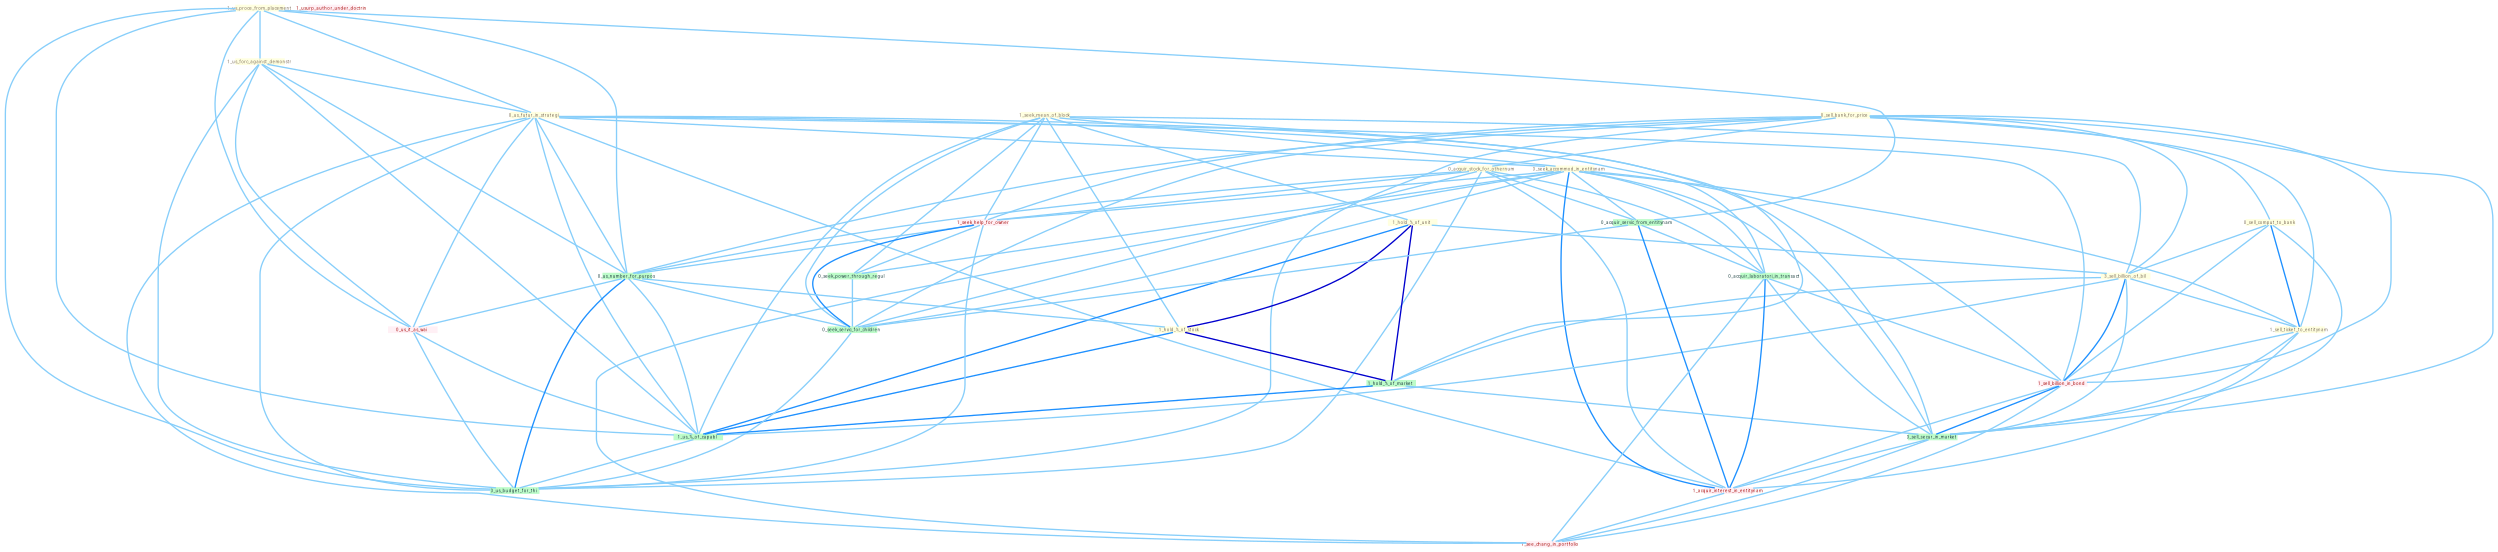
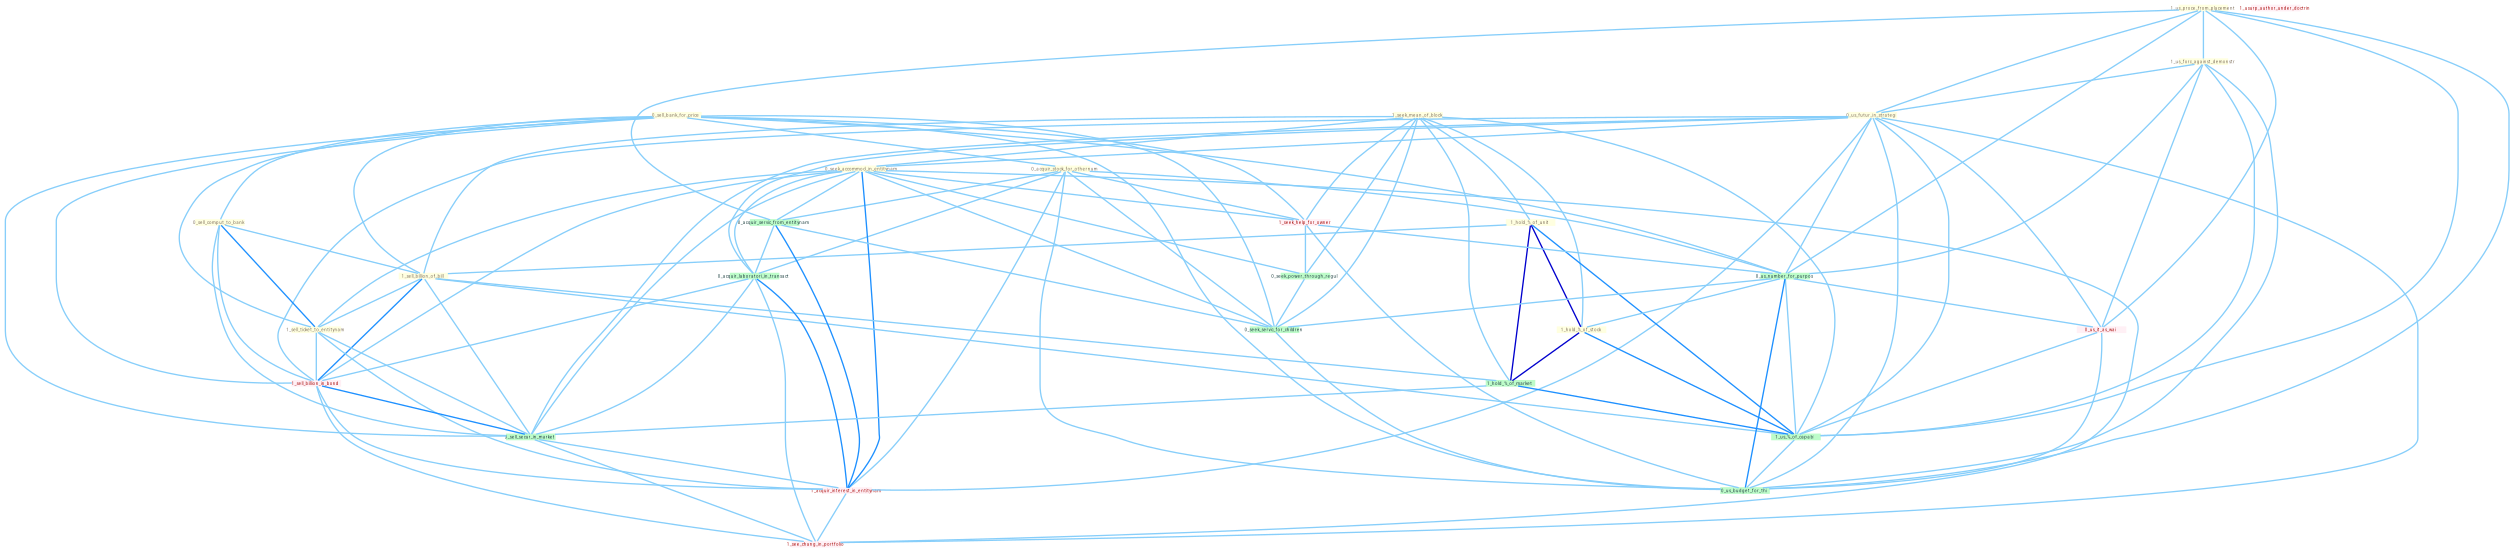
  graph {
    fontname="Roboto Condensed"
    node [color="#ffffe0" fixedsize=true fontcolor="#8b7d6b" fontname="Roboto Condensed" fontsize=4 shape=polygon style=filled]
    edge [color="#87cefa" fontname="Roboto Condensed" w=1]
    "1_us_proce_from_placement " [height=.06 width=.5]
    "0_sell_bank_for_price " [height=.06 width=.5]
    "1_us_forc_against_demonstr " [height=.06 width=.5]
    "1_seek_mean_of_block " [height=.06 width=.5]
    "0_us_futur_in_strategi " [height=.06 width=.5]
    "0_sell_comput_to_bank " [height=.06 width=.5]
    "0_acquir_stock_for_othernum " [height=.06 width=.5]
    "1_hold_%_of_unit " [height=.06 width=.5]
    "0_seek_accommod_in_entitynam " [height=.06 width=.5]
-   "1_sell_billion_of_bill " [height=.06 width=.5 label="3_sell_billion_of_bill"]
+   "1_sell_billion_of_bill " [height=.06 width=.5]
    "1_hold_%_of_stock " [height=.06 width=.5]
    "1_sell_ticket_to_entitynam " [height=.06 width=.5]
    "1_seek_help_for_owner " [color="#fff0f5" fontcolor="#b22222" height=.06 width=.5]
    "1_sell_billion_in_bond " [color="#fff0f5" fontcolor="#b22222" height=.06 width=.5]
    "0_us_it_as_wai " [color="#fff0f5" fontcolor="#b22222" height=.06 width=.5]
    "1_usurp_author_under_doctrin " [color="#fff0f5" fontcolor="#b22222" height=.06 width=.5]
    "1_acquir_interest_in_entitynam " [color="#fff0f5" fontcolor="#b22222" height=.06 width=.5]
    "1_see_chang_in_portfolio " [color="#fff0f5" fontcolor="#b22222" height=.06 width=.5]
    "0_acquir_servic_from_entitynam " [color="#BDFCC9" fontcolor="#2f4f4f" height=.06 width=.5]
    "0_us_number_for_purpos " [color="#BDFCC9" fontcolor="#2f4f4f" height=.06 width=.5]
    "1_us_%_of_capabl " [color="#BDFCC9" fontcolor="#2f4f4f" height=.06 width=.5]
    "0_us_budget_for_thi " [color="#BDFCC9" fontcolor="#2f4f4f" height=.06 width=.5]
    "0_sell_secur_in_market " [color="#BDFCC9" fontcolor="#2f4f4f" height=.06 width=.5]
    "0_seek_servic_for_children " [color="#BDFCC9" fontcolor="#2f4f4f" height=.06 width=.5]
    "1_hold_%_of_market " [color="#BDFCC9" fontcolor="#2f4f4f" height=.06 width=.5]
    "0_seek_power_through_regul " [color="#BDFCC9" fontcolor="#2f4f4f" height=.06 width=.5]
    "0_acquir_laboratori_in_transact " [color="#BDFCC9" fontcolor="#2f4f4f" height=.06 width=.5]
    subgraph sub_1 {
      "1_us_proce_from_placement "
      "0_sell_bank_for_price "
      "1_us_forc_against_demonstr "
      "1_seek_mean_of_block "
      "0_us_futur_in_strategi "
      "0_sell_comput_to_bank "
      "0_acquir_stock_for_othernum "
      "1_hold_%_of_unit "
      "0_seek_accommod_in_entitynam "
      "1_sell_billion_of_bill "
      "1_hold_%_of_stock "
      "1_sell_ticket_to_entitynam "
    }
    subgraph sub_2 {
      "1_seek_help_for_owner "
      "1_sell_billion_in_bond "
      "0_us_it_as_wai "
      "1_usurp_author_under_doctrin "
      "1_acquir_interest_in_entitynam "
      "1_see_chang_in_portfolio "
    }
    "1_us_proce_from_placement " -- "1_us_forc_against_demonstr "
    "1_us_proce_from_placement " -- "0_us_futur_in_strategi "
    "1_us_proce_from_placement " -- "0_us_it_as_wai "
    "1_us_proce_from_placement " -- "0_acquir_servic_from_entitynam "
    "1_us_proce_from_placement " -- "0_us_number_for_purpos "
    "1_us_proce_from_placement " -- "1_us_%_of_capabl "
    "1_us_proce_from_placement " -- "0_us_budget_for_thi "
    "0_sell_bank_for_price " -- "0_sell_comput_to_bank "
    "0_sell_bank_for_price " -- "0_acquir_stock_for_othernum "
    "0_sell_bank_for_price " -- "1_sell_billion_of_bill "
    "0_sell_bank_for_price " -- "1_sell_ticket_to_entitynam "
    "0_sell_bank_for_price " -- "1_seek_help_for_owner "
    "0_sell_bank_for_price " -- "1_sell_billion_in_bond "
    "0_sell_bank_for_price " -- "0_us_number_for_purpos "
    "0_sell_bank_for_price " -- "0_us_budget_for_thi "
    "0_sell_bank_for_price " -- "0_sell_secur_in_market "
    "0_sell_bank_for_price " -- "0_seek_servic_for_children "
    "1_us_forc_against_demonstr " -- "0_us_futur_in_strategi "
    "1_us_forc_against_demonstr " -- "0_us_it_as_wai "
    "1_us_forc_against_demonstr " -- "0_us_number_for_purpos "
    "1_us_forc_against_demonstr " -- "1_us_%_of_capabl "
    "1_us_forc_against_demonstr " -- "0_us_budget_for_thi "
    "1_seek_mean_of_block " -- "1_hold_%_of_unit "
    "1_seek_mean_of_block " -- "0_seek_accommod_in_entitynam "
    "1_seek_mean_of_block " -- "1_sell_billion_of_bill "
    "1_seek_mean_of_block " -- "1_hold_%_of_stock "
    "1_seek_mean_of_block " -- "1_seek_help_for_owner "
    "1_seek_mean_of_block " -- "1_us_%_of_capabl "
    "1_seek_mean_of_block " -- "0_seek_servic_for_children "
    "1_seek_mean_of_block " -- "1_hold_%_of_market "
    "1_seek_mean_of_block " -- "0_seek_power_through_regul "
    "0_us_futur_in_strategi " -- "0_seek_accommod_in_entitynam "
    "0_us_futur_in_strategi " -- "1_sell_billion_in_bond "
    "0_us_futur_in_strategi " -- "0_us_it_as_wai "
    "0_us_futur_in_strategi " -- "1_acquir_interest_in_entitynam "
    "0_us_futur_in_strategi " -- "1_see_chang_in_portfolio "
    "0_us_futur_in_strategi " -- "0_us_number_for_purpos "
    "0_us_futur_in_strategi " -- "1_us_%_of_capabl "
    "0_us_futur_in_strategi " -- "0_us_budget_for_thi "
    "0_us_futur_in_strategi " -- "0_sell_secur_in_market "
    "0_us_futur_in_strategi " -- "0_acquir_laboratori_in_transact "
    "0_sell_comput_to_bank " -- "1_sell_billion_of_bill "
    "0_sell_comput_to_bank " -- "1_sell_ticket_to_entitynam " [color="#1e90ff" w=2]
    "0_sell_comput_to_bank " -- "1_sell_billion_in_bond "
    "0_sell_comput_to_bank " -- "0_sell_secur_in_market "
    "0_acquir_stock_for_othernum " -- "1_seek_help_for_owner "
    "0_acquir_stock_for_othernum " -- "1_acquir_interest_in_entitynam "
    "0_acquir_stock_for_othernum " -- "0_acquir_servic_from_entitynam "
    "0_acquir_stock_for_othernum " -- "0_us_number_for_purpos "
    "0_acquir_stock_for_othernum " -- "0_us_budget_for_thi "
    "0_acquir_stock_for_othernum " -- "0_seek_servic_for_children "
    "0_acquir_stock_for_othernum " -- "0_acquir_laboratori_in_transact "
    "1_hold_%_of_unit " -- "1_sell_billion_of_bill "
    "1_hold_%_of_unit " -- "1_hold_%_of_stock " [color="#0000cd" w=3]
    "1_hold_%_of_unit " -- "1_us_%_of_capabl " [color="#1e90ff" w=2]
    "1_hold_%_of_unit " -- "1_hold_%_of_market " [color="#0000cd" w=3]
    "0_seek_accommod_in_entitynam " -- "1_sell_ticket_to_entitynam "
    "0_seek_accommod_in_entitynam " -- "1_seek_help_for_owner "
    "0_seek_accommod_in_entitynam " -- "1_sell_billion_in_bond "
    "0_seek_accommod_in_entitynam " -- "1_acquir_interest_in_entitynam " [color="#1e90ff" w=2]
    "0_seek_accommod_in_entitynam " -- "1_see_chang_in_portfolio "
    "0_seek_accommod_in_entitynam " -- "0_acquir_servic_from_entitynam "
    "0_seek_accommod_in_entitynam " -- "0_sell_secur_in_market "
    "0_seek_accommod_in_entitynam " -- "0_seek_servic_for_children "
    "0_seek_accommod_in_entitynam " -- "0_seek_power_through_regul "
    "0_seek_accommod_in_entitynam " -- "0_acquir_laboratori_in_transact "
    "1_sell_billion_of_bill " -- "1_sell_ticket_to_entitynam "
    "1_sell_billion_of_bill " -- "1_sell_billion_in_bond " [color="#1e90ff" w=2]
    "1_sell_billion_of_bill " -- "1_us_%_of_capabl "
    "1_sell_billion_of_bill " -- "0_sell_secur_in_market "
    "1_sell_billion_of_bill " -- "1_hold_%_of_market "
    "1_hold_%_of_stock " -- "1_us_%_of_capabl " [color="#1e90ff" w=2]
    "1_hold_%_of_stock " -- "1_hold_%_of_market " [color="#0000cd" w=3]
    "1_sell_ticket_to_entitynam " -- "1_sell_billion_in_bond "
    "1_sell_ticket_to_entitynam " -- "1_acquir_interest_in_entitynam "
    "1_sell_ticket_to_entitynam " -- "0_sell_secur_in_market "
    "1_seek_help_for_owner " -- "0_us_number_for_purpos "
    "1_seek_help_for_owner " -- "0_us_budget_for_thi "
-   "1_seek_help_for_owner " -- "0_seek_servic_for_children " [color="#1e90ff" w=2]
    "1_seek_help_for_owner " -- "0_seek_power_through_regul "
    "1_sell_billion_in_bond " -- "1_acquir_interest_in_entitynam "
    "1_sell_billion_in_bond " -- "1_see_chang_in_portfolio "
    "1_sell_billion_in_bond " -- "0_sell_secur_in_market " [color="#1e90ff" w=2]
    "0_us_it_as_wai " -- "1_us_%_of_capabl "
    "0_us_it_as_wai " -- "0_us_budget_for_thi "
    "1_acquir_interest_in_entitynam " -- "1_see_chang_in_portfolio "
    "0_acquir_servic_from_entitynam " -- "1_acquir_interest_in_entitynam " [color="#1e90ff" w=2]
    "0_acquir_servic_from_entitynam " -- "0_seek_servic_for_children "
    "0_acquir_servic_from_entitynam " -- "0_acquir_laboratori_in_transact "
    "0_us_number_for_purpos " -- "1_hold_%_of_stock "
    "0_us_number_for_purpos " -- "0_us_it_as_wai "
    "0_us_number_for_purpos " -- "1_us_%_of_capabl "
    "0_us_number_for_purpos " -- "0_us_budget_for_thi " [color="#1e90ff" w=2]
    "0_us_number_for_purpos " -- "0_seek_servic_for_children "
    "1_us_%_of_capabl " -- "0_us_budget_for_thi "
    "0_sell_secur_in_market " -- "1_acquir_interest_in_entitynam "
    "0_sell_secur_in_market " -- "1_see_chang_in_portfolio "
    "0_seek_servic_for_children " -- "0_us_budget_for_thi "
    "1_hold_%_of_market " -- "1_us_%_of_capabl " [color="#1e90ff" w=2]
    "1_hold_%_of_market " -- "0_sell_secur_in_market "
    "0_seek_power_through_regul " -- "0_seek_servic_for_children "
    "0_acquir_laboratori_in_transact " -- "1_sell_billion_in_bond "
    "0_acquir_laboratori_in_transact " -- "1_acquir_interest_in_entitynam " [color="#1e90ff" w=2]
    "0_acquir_laboratori_in_transact " -- "1_see_chang_in_portfolio "
    "0_acquir_laboratori_in_transact " -- "0_sell_secur_in_market "
  }
